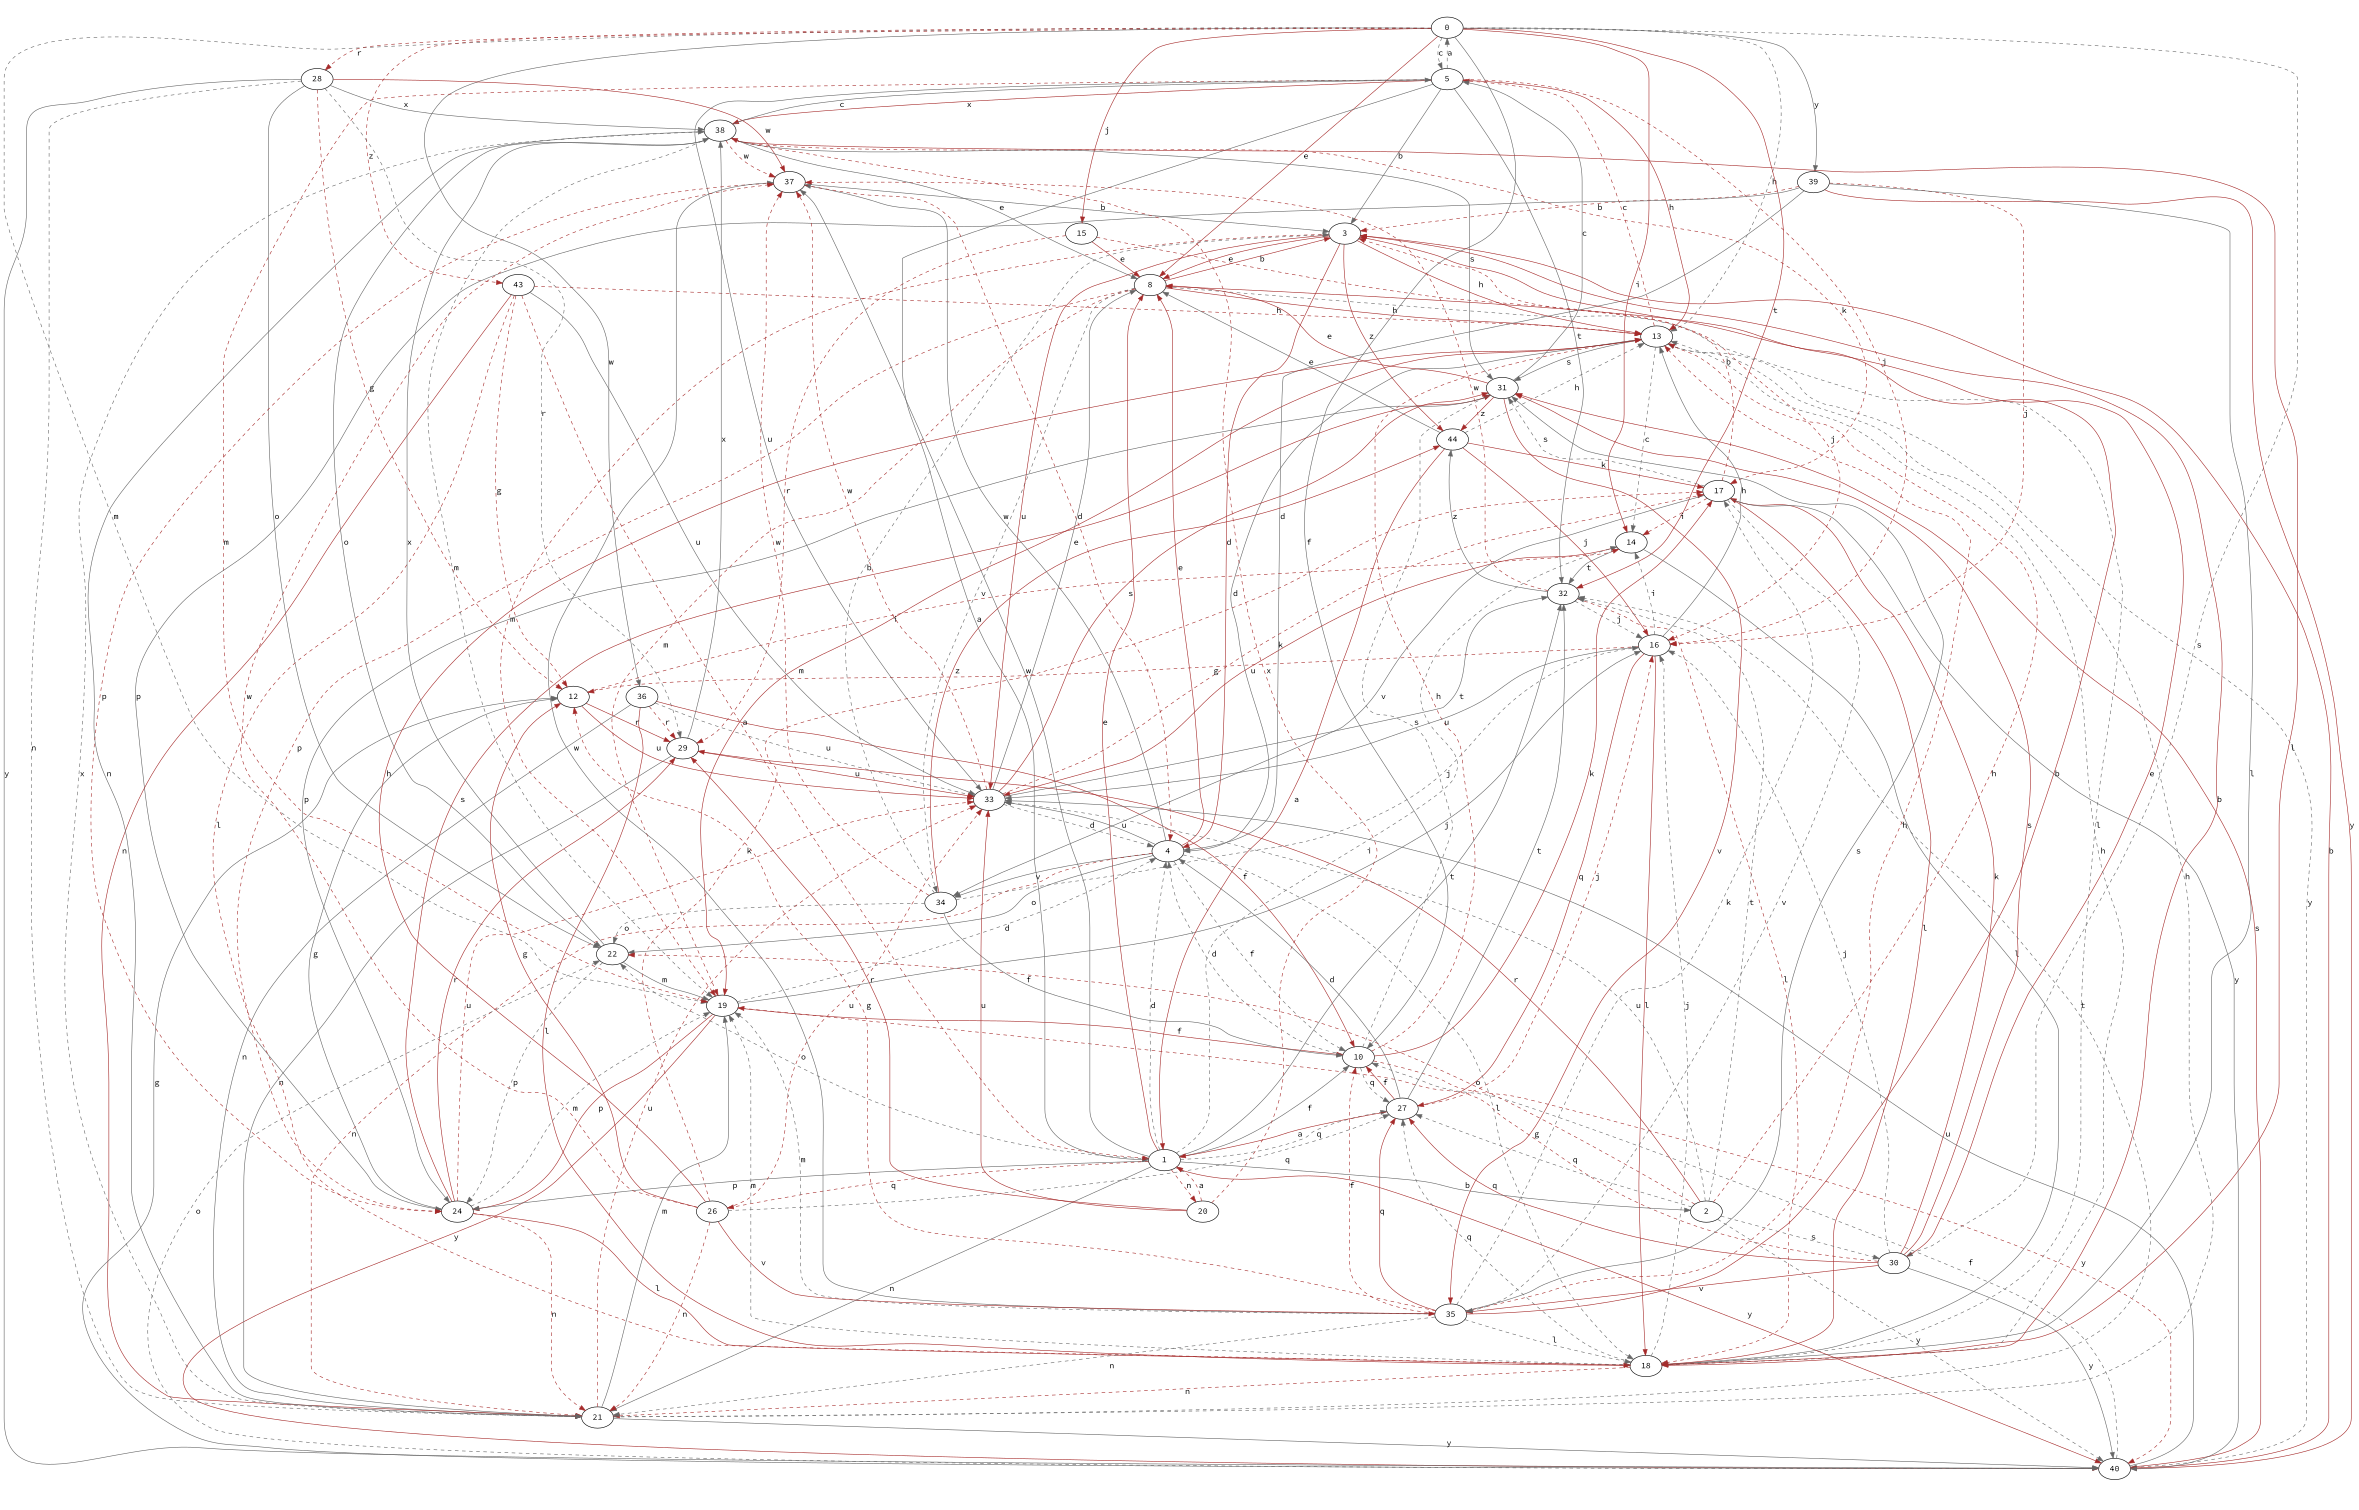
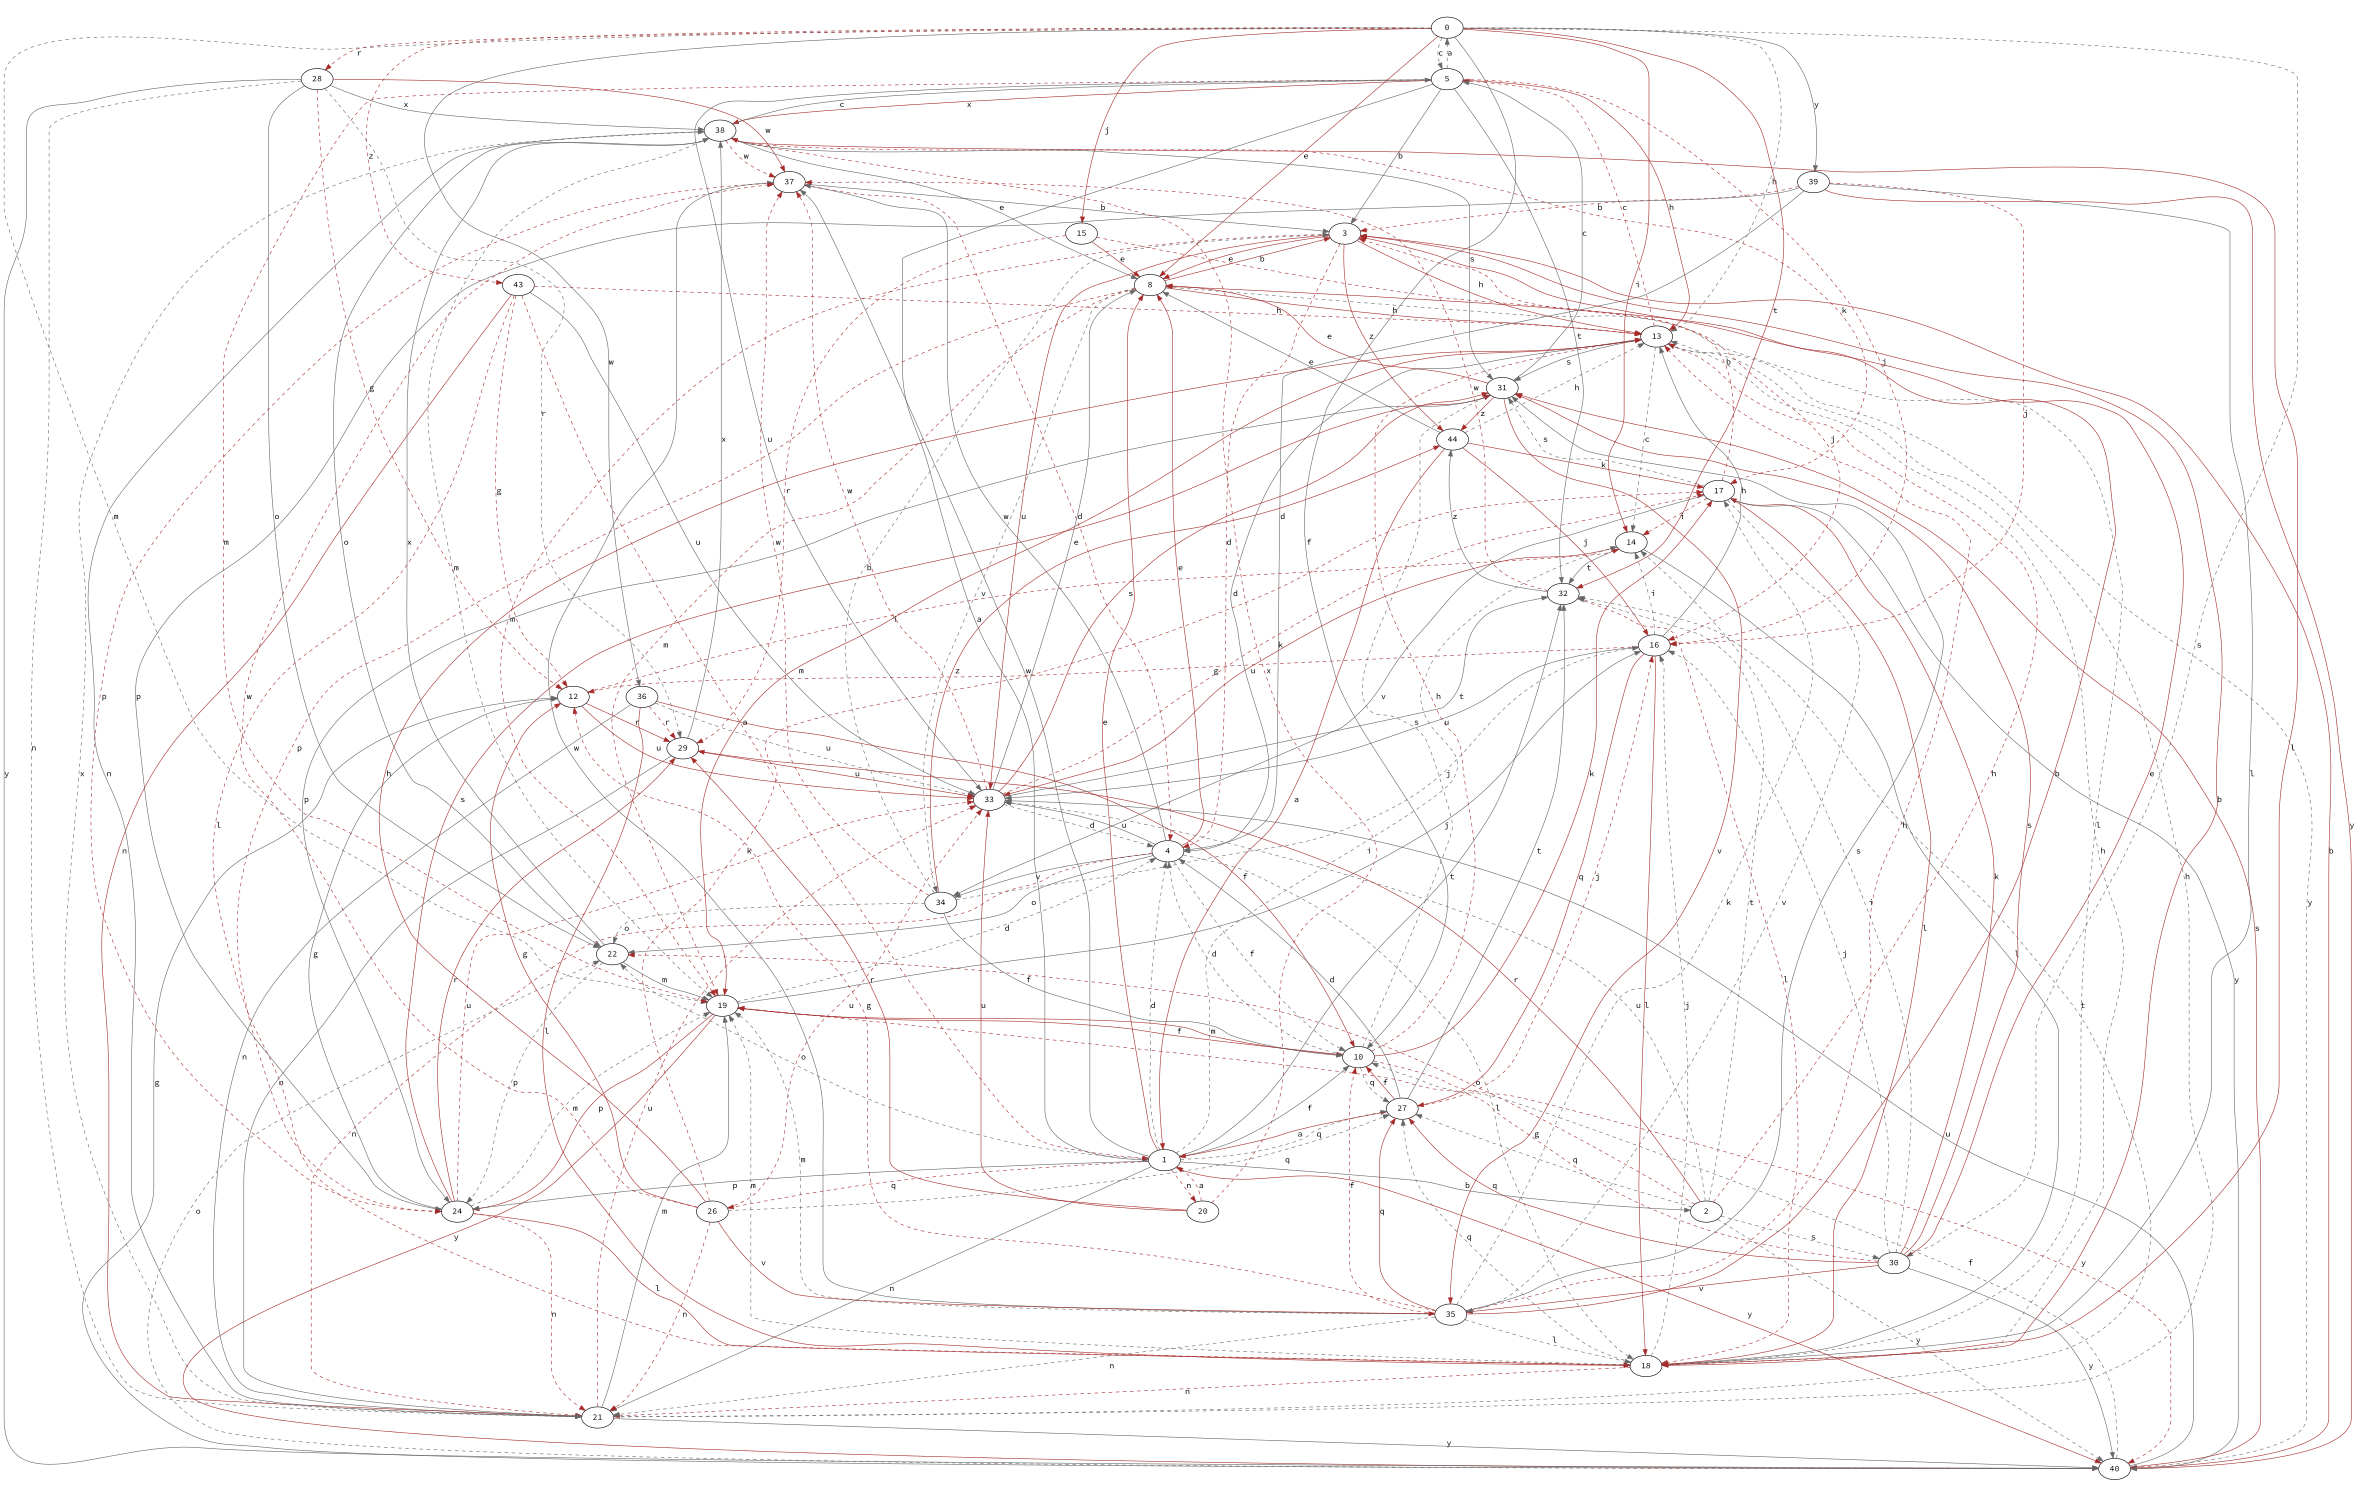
  strict digraph {
    fontname="Source Code Pro"
    node [fontname="Source Code Pro"]
    edge [color=brown fontname="Source Code Pro" style=solid]
    0
    5
    8
    10
    13
    14
    15
    19
    28
    30
    32
    36
    39
    43
    1
    33
    3
    16
    38
    24
    18
    34
    n23 [label=4]
    27
    40
    17
    31
    29
    21
    22
    37
    12
    35
    44
    2
    20
    26
    0 -> 5 [color=gray40 label=c style=dashed]
    0 -> 8 [label=e]
    0 -> 10 [color=gray40 label=f]
    0 -> 13 [color=gray40 label=h style=dashed]
    0 -> 14 [label=i]
    0 -> 15 [label=j]
    0 -> 19 [color=gray40 label=m style=dashed]
    0 -> 28 [label=r style=dashed]
    0 -> 30 [color=gray40 label=s style=dashed]
    0 -> 32 [label=t]
    0 -> 36 [color=gray40 label=w]
    0 -> 39 [color=gray40 label=y]
    0 -> 43 [label=z style=dashed]
    5 -> 0 [color=gray40 label=a style=dashed]
    5 -> 13 [label=h]
    5 -> 19 [label=m style=dashed]
    5 -> 32 [color=gray40 label=t]
    5 -> 1 [color=gray40 label=a]
    5 -> 33 [color=gray40 label=u]
    5 -> 3 [color=gray40 label=b]
    5 -> 16 [label=j style=dashed]
    5 -> 38 [label=x]
    8 -> 13 [label=h]
    8 -> 19 [label=m style=dashed]
    8 -> 3 [label=b]
    8 -> 24 [label=p style=dashed]
    8 -> 18 [color=gray40 label=l style=dashed]
    8 -> 34 [color=gray40 label=v style=dashed]
    10 -> 13 [label=h style=dashed]
+   10 -> 19 [label=m]
    10 -> n23 [color=gray40 label=d style=dashed]
    10 -> 27 [color=gray40 label=q style=dashed]
    10 -> 40 [label=y style=dashed]
    10 -> 17 [label=k]
    10 -> 31 [color=gray40 label=s style=dashed]
    13 -> 5 [label=c style=dashed]
    13 -> 14 [color=gray40 label=c style=dashed]
    13 -> 19 [label=m]
    13 -> n23 [color=gray40 label=d]
    13 -> 40 [color=gray40 label=y style=dashed]
    13 -> 31 [color=gray40 label=s]
    14 -> 32 [color=gray40 label=t]
    14 -> 33 [label=u]
    14 -> 18 [color=gray40 label=l]
    15 -> 8 [label=e]
    15 -> 16 [label=j style=dashed]
    15 -> 29 [label=r style=dashed]
    19 -> 10 [label=f]
    19 -> 16 [color=gray40 label=j]
    19 -> 24 [label=p]
    19 -> n23 [color=gray40 label=d style=dashed]
    19 -> 40 [label=y]
    28 -> 38 [color=gray40 label=x]
    28 -> 40 [color=gray40 label=y]
    28 -> 29 [color=gray40 label=r style=dashed]
    28 -> 21 [color=gray40 label=n style=dashed]
    28 -> 22 [color=gray40 label=o]
    28 -> 37 [label=w]
    28 -> 12 [label=g style=dashed]
    30 -> 8 [label=e]
+   30 -> 14 [color=gray40 label=i style=dashed]
    30 -> 19 [label=g style=dashed]
    30 -> 16 [color=gray40 label=j style=dashed]
    30 -> 27 [label=q]
    30 -> 40 [color=gray40 label=y]
    30 -> 17 [label=k]
    30 -> 31 [label=s]
    30 -> 35 [label=v]
-   32 -> 16 [color=gray40 label=j style=dashed]
    32 -> 18 [label=l style=dashed]
    32 -> 37 [label=w style=dashed]
    32 -> 44 [color=gray40 label=z]
    36 -> 10 [label=f]
    36 -> 33 [color=gray40 label=u style=dashed]
    36 -> 18 [label=l]
    36 -> 29 [label=r style=dashed]
    36 -> 21 [color=gray40 label=n]
    39 -> 3 [label=b style=dashed]
    39 -> 16 [label=j style=dashed]
    39 -> 24 [color=gray40 label=p]
    39 -> 18 [color=gray40 label=l]
    39 -> n23 [color=gray40 label=d]
    39 -> 40 [label=y]
    43 -> 13 [label=h style=dashed]
    43 -> 1 [label=a style=dashed]
    43 -> 33 [color=gray40 label=u]
    43 -> 18 [label=l style=dashed]
    43 -> 21 [label=n]
    43 -> 12 [label=g style=dashed]
    1 -> 8 [label=e]
    1 -> 10 [color=gray40 label=f]
    1 -> 14 [color=gray40 label=i style=dashed]
    1 -> 32 [color=gray40 label=t]
    1 -> 24 [color=gray40 label=p]
    1 -> n23 [color=gray40 label=d style=dashed]
    1 -> 27 [color=gray40 label=q style=dashed]
    1 -> 40 [label=y]
    1 -> 21 [color=gray40 label=n]
    1 -> 22 [color=gray40 label=o style=dashed]
    1 -> 37 [color=gray40 label=w]
    1 -> 2 [color=gray40 label=b]
    1 -> 20 [label=n style=dashed]
    1 -> 26 [label=q style=dashed]
    33 -> 8 [color=gray40 label=e]
    33 -> 32 [color=gray40 label=t]
    33 -> n23 [color=gray40 label=d style=dashed]
    33 -> 17 [label=k style=dashed]
    33 -> 31 [label=s]
    33 -> 37 [label=w style=dashed]
    3 -> 8 [label=e]
    3 -> 13 [label=h]
    3 -> 19 [label=m style=dashed]
    3 -> 33 [label=u]
-   3 -> n23 [label=d]
+   3 -> n23 [label=d style=dashed]
    3 -> 44 [label=z]
    16 -> 13 [color=gray40 label=h]
    16 -> 14 [color=gray40 label=i style=dashed]
    16 -> 33 [color=gray40 label=u]
    16 -> 18 [label=l]
    16 -> 27 [label=q]
    16 -> 12 [label=g style=dashed]
    38 -> 5 [color=gray40 label=c]
    38 -> 8 [color=gray40 label=e]
    38 -> 19 [color=gray40 label=m style=dashed]
    38 -> 18 [label=l]
    38 -> 17 [label=k style=dashed]
    38 -> 31 [color=gray40 label=s]
    38 -> 21 [color=gray40 label=n]
    38 -> 22 [color=gray40 label=o]
    38 -> 37 [label=w style=dashed]
    24 -> 19 [color=gray40 label=m style=dashed]
    24 -> 33 [label=u style=dashed]
    24 -> 18 [label=l]
    24 -> 31 [label=s]
    24 -> 29 [label=r]
    24 -> 21 [label=n style=dashed]
    24 -> 12 [color=gray40 label=g]
    18 -> 13 [color=gray40 label=h style=dashed]
    18 -> 19 [color=gray40 label=m style=dashed]
    18 -> 3 [label=b]
    18 -> 16 [color=gray40 label=j style=dashed]
    18 -> 27 [color=gray40 label=q style=dashed]
    18 -> 21 [label=n style=dashed]
    34 -> 10 [color=gray40 label=f]
    34 -> 3 [color=gray40 label=b style=dashed]
    34 -> 16 [color=gray40 label=j style=dashed]
    34 -> 22 [color=gray40 label=o style=dashed]
    34 -> 37 [label=w style=dashed]
    34 -> 44 [label=z]
    n23 -> 8 [label=e]
    n23 -> 10 [color=gray40 label=f style=dashed]
    n23 -> 33 [color=gray40 label=u]
    n23 -> 18 [color=gray40 label=l style=dashed]
    n23 -> 34 [color=gray40 label=v]
    n23 -> 21 [label=n style=dashed]
    n23 -> 22 [color=gray40 label=o]
    n23 -> 37 [color=gray40 label=w]
    27 -> 10 [label=f]
    27 -> 32 [color=gray40 label=t]
    27 -> 1 [label=a]
    27 -> 16 [label=j style=dashed]
    27 -> n23 [color=gray40 label=d]
    40 -> 10 [color=gray40 label=f style=dashed]
    40 -> 33 [color=gray40 label=u]
    40 -> 3 [label=b]
    40 -> 31 [label=s]
    40 -> 22 [color=gray40 label=o style=dashed]
    40 -> 12 [color=gray40 label=g]
    17 -> 14 [label=i style=dashed]
    17 -> 3 [label=b style=dashed]
    17 -> 18 [label=l]
    17 -> 34 [color=gray40 label=v]
    17 -> 40 [color=gray40 label=y]
    17 -> 31 [color=gray40 label=s style=dashed]
    17 -> 35 [color=gray40 label=v style=dashed]
    31 -> 5 [color=gray40 label=c]
    31 -> 8 [label=e]
    31 -> 24 [color=gray40 label=p]
    31 -> 35 [label=v]
    31 -> 44 [label=z]
    29 -> 33 [label=u]
    29 -> 38 [color=gray40 label=x]
    29 -> 21 [color=gray40 label=n]
    21 -> 13 [color=gray40 label=h style=dashed]
    21 -> 19 [color=gray40 label=m]
    21 -> 32 [color=gray40 label=t style=dashed]
    21 -> 33 [label=u style=dashed]
    21 -> 38 [color=gray40 label=x style=dashed]
    21 -> 40 [color=gray40 label=y]
    22 -> 19 [color=gray40 label=m]
    22 -> 38 [color=gray40 label=x]
    22 -> 24 [color=gray40 label=p style=dashed]
    37 -> 3 [color=gray40 label=b]
    37 -> 24 [label=p style=dashed]
    37 -> n23 [label=d style=dashed]
    12 -> 14 [label=i style=dashed]
    12 -> 33 [label=u]
    12 -> 29 [label=r]
    35 -> 10 [label=f style=dashed]
    35 -> 13 [label=h style=dashed]
    35 -> 19 [color=gray40 label=m style=dashed]
    35 -> 3 [label=b]
    35 -> 18 [color=gray40 label=l style=dashed]
    35 -> 27 [label=q]
    35 -> 17 [color=gray40 label=k style=dashed]
    35 -> 31 [color=gray40 label=s]
    35 -> 21 [color=gray40 label=n style=dashed]
    35 -> 37 [color=gray40 label=w]
    35 -> 12 [label=g style=dashed]
    44 -> 8 [color=gray40 label=e]
    44 -> 13 [color=gray40 label=h style=dashed]
    44 -> 1 [label=a]
    44 -> 16 [label=j]
    44 -> 17 [label=k]
    2 -> 13 [label=h style=dashed]
    2 -> 30 [color=gray40 label=s style=dashed]
    2 -> 32 [color=gray40 label=t style=dashed]
    2 -> 33 [color=gray40 label=u style=dashed]
    2 -> 27 [color=gray40 label=q style=dashed]
    2 -> 40 [color=gray40 label=y style=dashed]
    2 -> 29 [label=r]
    2 -> 22 [label=o style=dashed]
    20 -> 1 [label=a style=dashed]
    20 -> 33 [label=u]
    20 -> 38 [label=x style=dashed]
    20 -> 29 [label=r]
    26 -> 13 [label=h]
    26 -> 33 [label=u style=dashed]
    26 -> 27 [color=gray40 label=q style=dashed]
    26 -> 17 [label=k style=dashed]
    26 -> 21 [label=n style=dashed]
    26 -> 37 [label=w style=dashed]
    26 -> 12 [label=g]
    26 -> 35 [label=v]
  }
